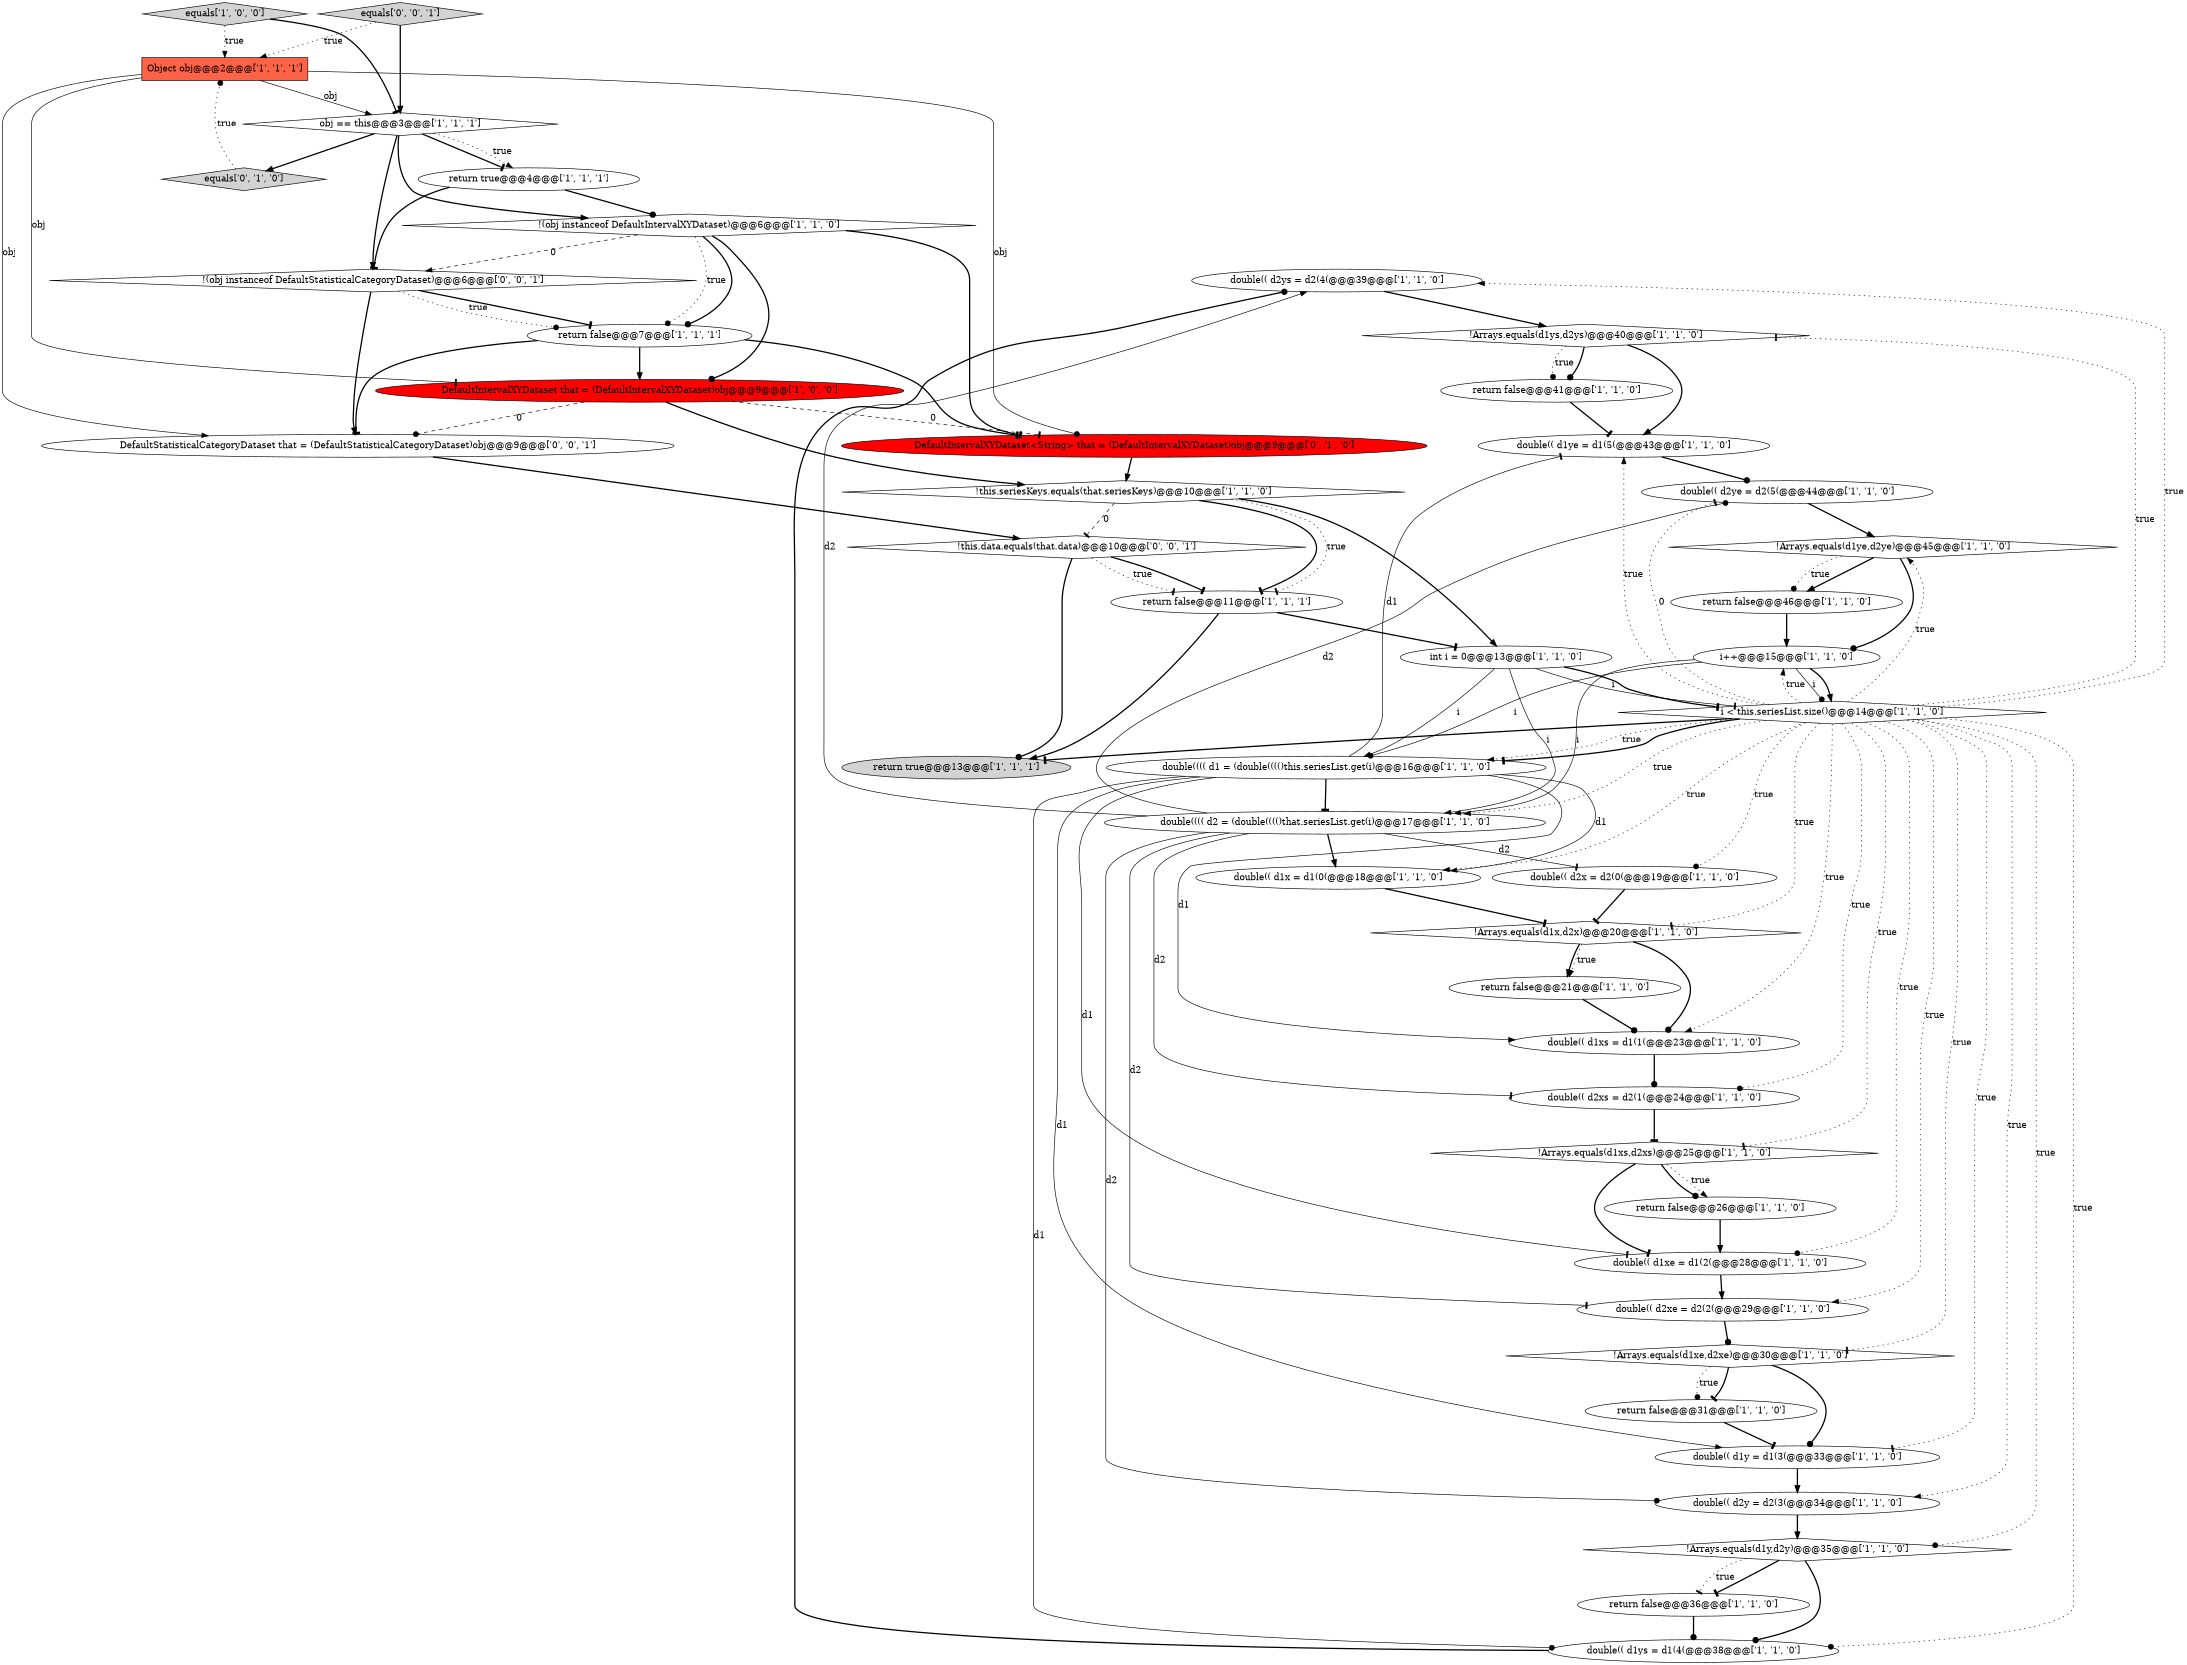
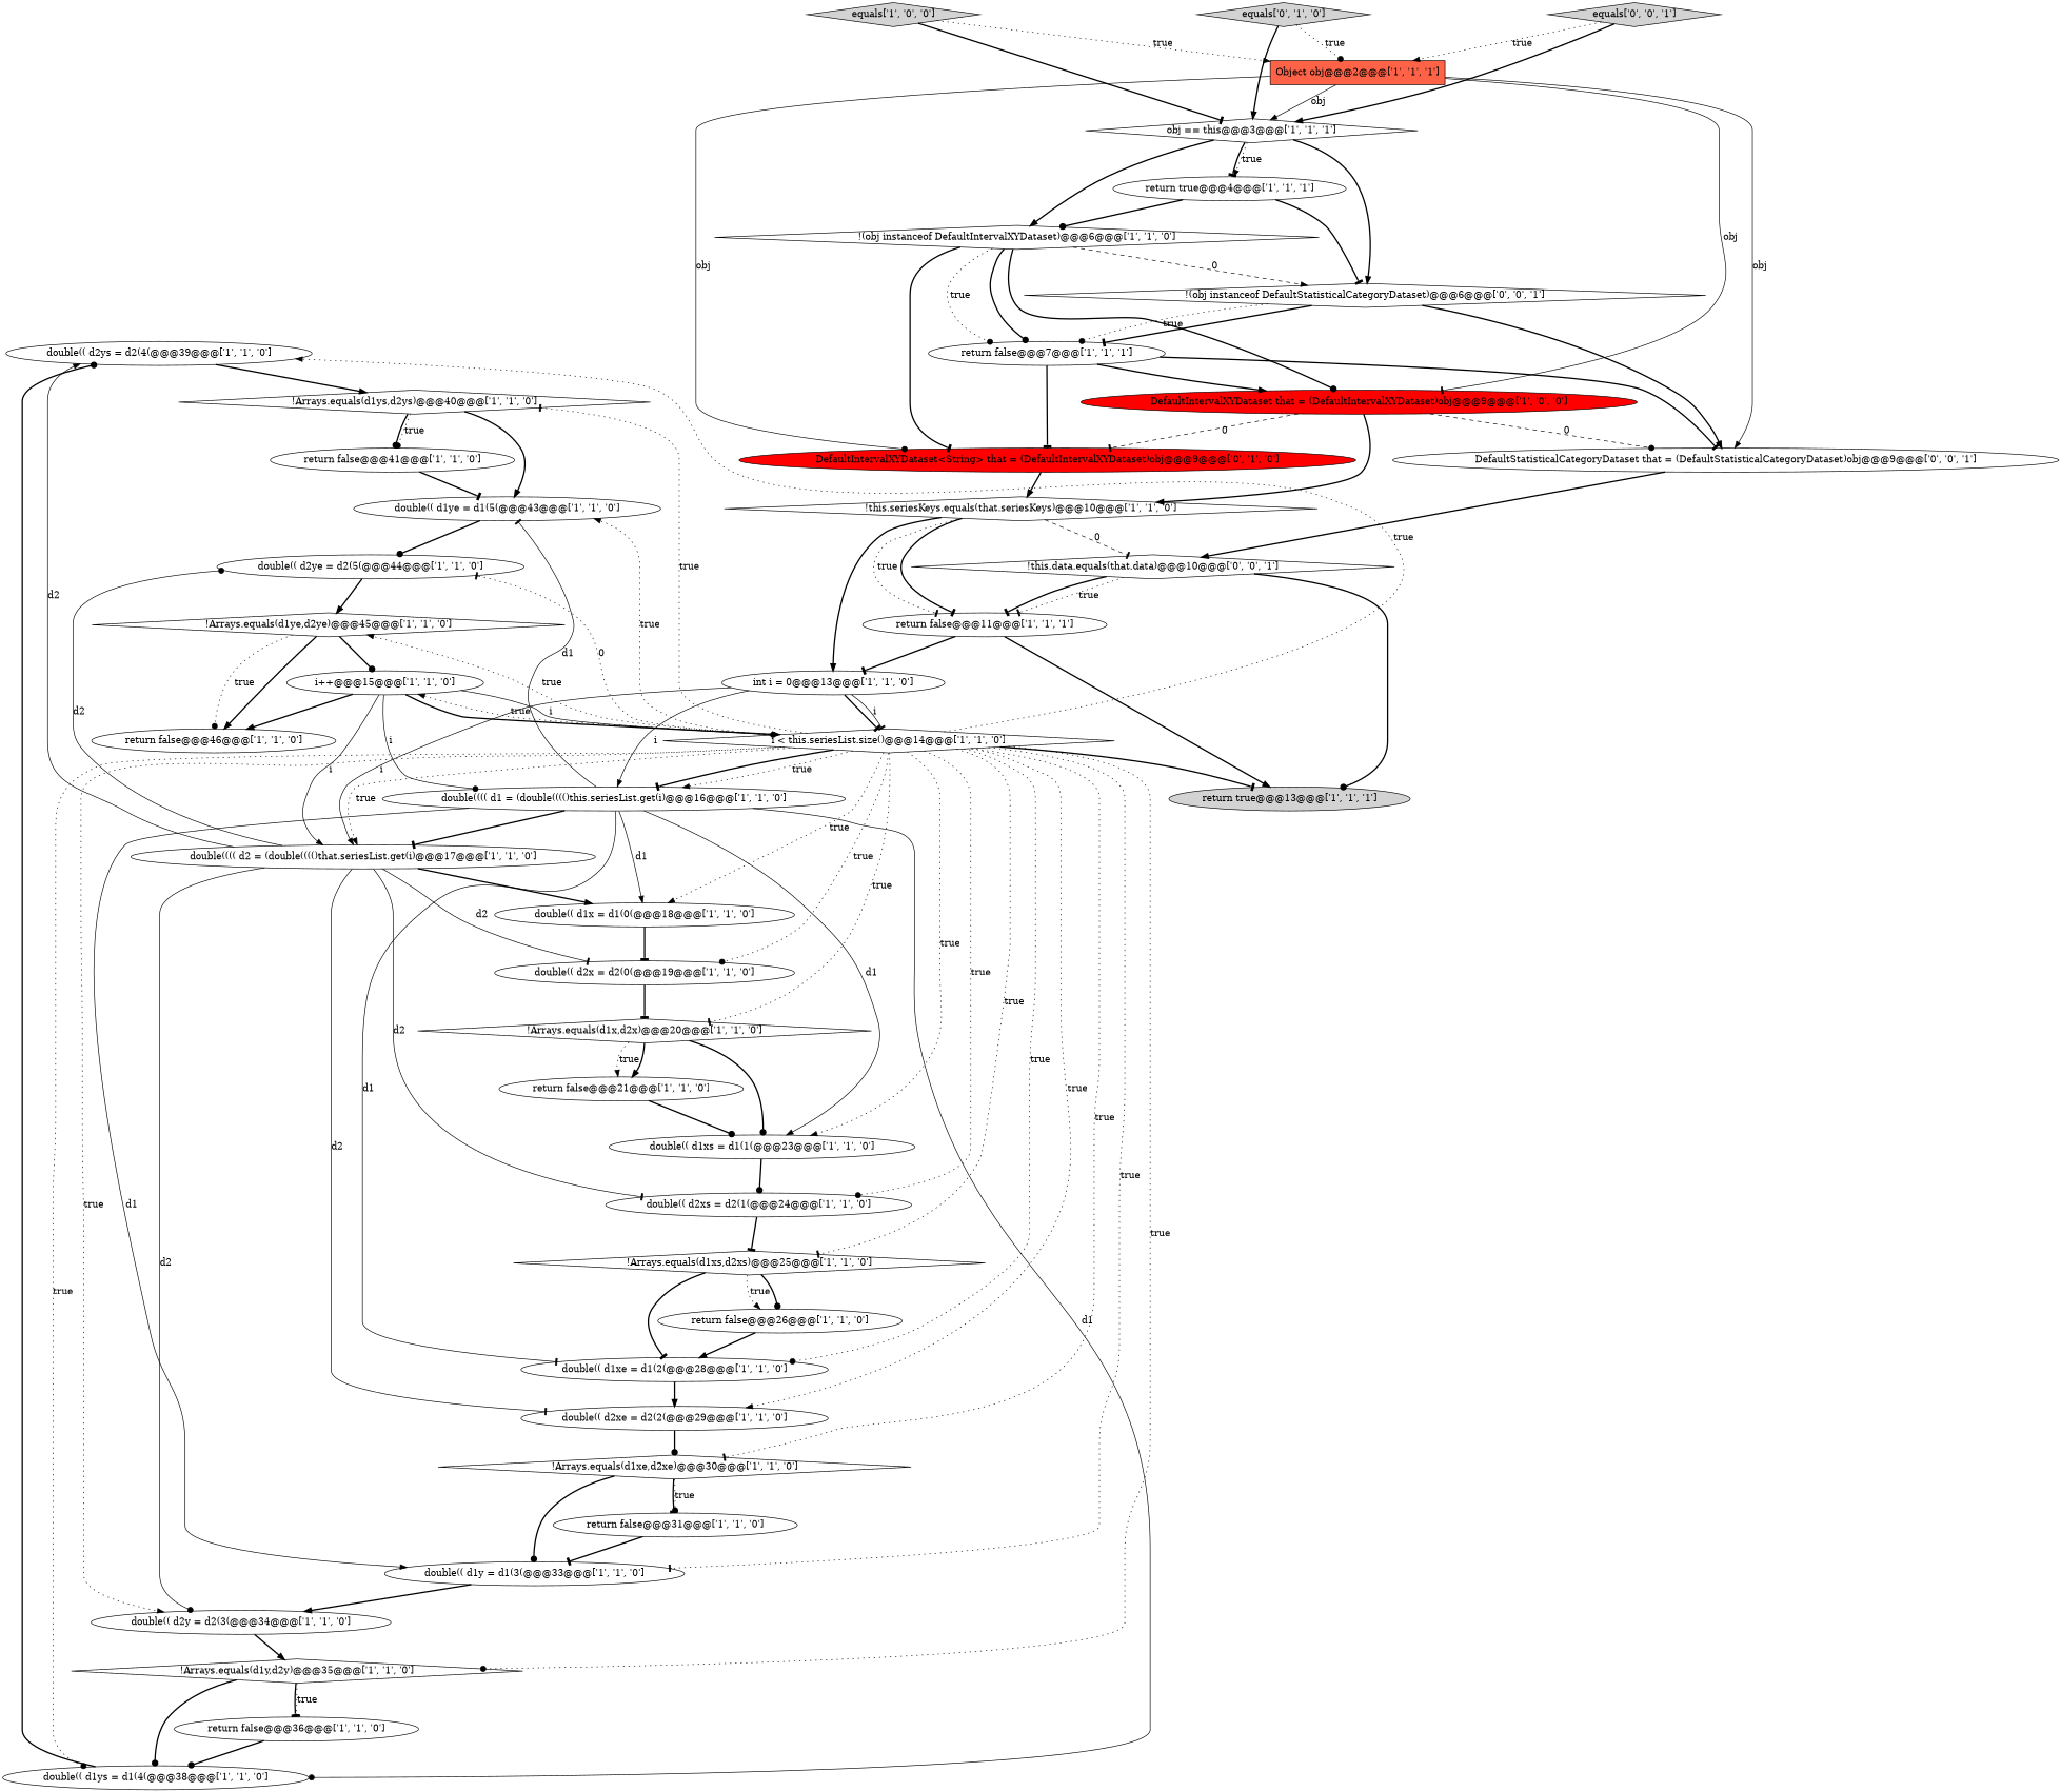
  digraph {
    node [fillcolor=white shape=ellipse style=filled]
    edge [arrowhead=normal style=bold]
    n1 [label="double(( d2ys = d2(4(@@@39@@@['1', '1', '0']"]
    n2 [label="!Arrays.equals(d1ys,d2ys)@@@40@@@['1', '1', '0']" shape=diamond]
    n3 [label="double(( d1ye = d1(5(@@@43@@@['1', '1', '0']"]
    n4 [label="return false@@@41@@@['1', '1', '0']"]
    n5 [label="!this.seriesKeys.equals(that.seriesKeys)@@@10@@@['1', '1', '0']" shape=diamond]
    n6 [label="return false@@@11@@@['1', '1', '1']"]
    n7 [label="int i = 0@@@13@@@['1', '1', '0']"]
    n8 [label="!this.data.equals(that.data)@@@10@@@['0', '0', '1']" shape=diamond]
    n9 [fillcolor=lightgray label="return true@@@13@@@['1', '1', '1']"]
    n10 [label="i < this.seriesList.size()@@@14@@@['1', '1', '0']" shape=diamond]
    n11 [label="double(((( d2 = (double(((()that.seriesList.get(i)@@@17@@@['1', '1', '0']"]
    n12 [label="double(((( d1 = (double(((()this.seriesList.get(i)@@@16@@@['1', '1', '0']"]
    n13 [label="return false@@@21@@@['1', '1', '0']"]
    n14 [label="double(( d1xs = d1(1(@@@23@@@['1', '1', '0']"]
    n15 [label="double(( d2xs = d2(1(@@@24@@@['1', '1', '0']"]
    n16 [label="!Arrays.equals(d1xs,d2xs)@@@25@@@['1', '1', '0']" shape=diamond]
    n17 [label="i++@@@15@@@['1', '1', '0']"]
    n18 [label="double(( d1ys = d1(4(@@@38@@@['1', '1', '0']"]
    n19 [label="!Arrays.equals(d1xe,d2xe)@@@30@@@['1', '1', '0']" shape=diamond]
    n20 [label="double(( d2xe = d2(2(@@@29@@@['1', '1', '0']"]
    n21 [label="double(( d1y = d1(3(@@@33@@@['1', '1', '0']"]
    n22 [label="!Arrays.equals(d1x,d2x)@@@20@@@['1', '1', '0']" shape=diamond]
    n23 [label="double(( d1xe = d1(2(@@@28@@@['1', '1', '0']"]
    n24 [label="double(( d2x = d2(0(@@@19@@@['1', '1', '0']"]
    n25 [label="double(( d2ye = d2(5(@@@44@@@['1', '1', '0']"]
    n26 [label="double(( d1x = d1(0(@@@18@@@['1', '1', '0']"]
    n27 [label="!Arrays.equals(d1ye,d2ye)@@@45@@@['1', '1', '0']" shape=diamond]
    n28 [label="!Arrays.equals(d1y,d2y)@@@35@@@['1', '1', '0']" shape=diamond]
    n29 [label="double(( d2y = d2(3(@@@34@@@['1', '1', '0']"]
    n30 [label="return false@@@26@@@['1', '1', '0']"]
    n31 [label="return false@@@31@@@['1', '1', '0']"]
    n32 [label="return false@@@46@@@['1', '1', '0']"]
    n33 [label="return false@@@36@@@['1', '1', '0']"]
    n34 [fillcolor=tomato label="Object obj@@@2@@@['1', '1', '1']" shape=box]
    n35 [label="DefaultStatisticalCategoryDataset that = (DefaultStatisticalCategoryDataset)obj@@@9@@@['0', '0', '1']"]
    n36 [fillcolor=red label="DefaultIntervalXYDataset<String> that = (DefaultIntervalXYDataset)obj@@@9@@@['0', '1', '0']"]
    n37 [label="obj == this@@@3@@@['1', '1', '1']" shape=diamond]
    n38 [fillcolor=red label="DefaultIntervalXYDataset that = (DefaultIntervalXYDataset)obj@@@9@@@['1', '0', '0']"]
    n39 [label="!(obj instanceof DefaultStatisticalCategoryDataset)@@@6@@@['0', '0', '1']" shape=diamond]
    n40 [label="return true@@@4@@@['1', '1', '1']"]
    n41 [label="!(obj instanceof DefaultIntervalXYDataset)@@@6@@@['1', '1', '0']" shape=diamond]
    n42 [fillcolor=lightgray label="equals['1', '0', '0']" shape=diamond]
    n43 [fillcolor=lightgray label="equals['0', '1', '0']" shape=diamond]
    n44 [label="return false@@@7@@@['1', '1', '1']"]
    n45 [fillcolor=lightgray label="equals['0', '0', '1']" shape=diamond]
    n1 -> n2
    n2 -> n3
    n2 -> n4 [arrowhead=dot]
    n2 -> n4 [arrowhead=dot label=true style=dotted]
    n3 -> n25 [arrowhead=dot]
    n4 -> n3 [arrowhead=tee]
    n5 -> n6 [arrowhead=tee]
    n5 -> n6 [arrowhead=tee label=true style=dotted]
    n5 -> n7
    n5 -> n8 [arrowhead=tee label=0 style=dashed]
    n6 -> n7 [arrowhead=tee]
    n6 -> n9
    n7 -> n10 [arrowhead=tee]
    n7 -> n10 [arrowhead=tee label=i style=solid]
    n7 -> n11 [label=i style=solid]
    n7 -> n12 [label=i style=solid]
    n8 -> n6 [arrowhead=tee label=true style=dotted]
    n8 -> n6 [arrowhead=tee]
    n8 -> n9 [arrowhead=dot]
    n10 -> n1 [label=true style=dotted]
    n10 -> n2 [arrowhead=tee label=true style=dotted]
    n10 -> n3 [label=true style=dotted]
    n10 -> n9 [arrowhead=tee]
    n10 -> n11 [label=true style=dotted]
    n10 -> n12 [label=true style=dotted]
    n10 -> n12 [arrowhead=tee]
    n10 -> n14 [label=true style=dotted]
    n10 -> n15 [arrowhead=dot label=true style=dotted]
    n10 -> n16 [arrowhead=tee label=true style=dotted]
    n10 -> n17 [label=true style=dotted]
    n10 -> n18 [arrowhead=dot label=true style=dotted]
    n10 -> n19 [arrowhead=tee label=true style=dotted]
    n10 -> n20 [label=true style=dotted]
    n10 -> n21 [arrowhead=tee label=true style=dotted]
    n10 -> n22 [arrowhead=tee label=true style=dotted]
    n10 -> n23 [arrowhead=dot label=true style=dotted]
    n10 -> n24 [arrowhead=dot label=true style=dotted]
    n10 -> n25 [arrowhead=tee label=0 style=dotted]
    n10 -> n26 [label=true style=dotted]
    n10 -> n27 [label=true style=dotted]
    n10 -> n28 [arrowhead=dot label=true style=dotted]
    n10 -> n29 [label=true style=dotted]
    n11 -> n1 [label=d2 style=solid]
    n11 -> n15 [arrowhead=tee label=d2 style=solid]
    n11 -> n20 [arrowhead=tee label=d2 style=solid]
    n11 -> n24 [arrowhead=tee label=d2 style=solid]
    n11 -> n25 [arrowhead=dot label=d2 style=solid]
    n11 -> n26
    n11 -> n29 [arrowhead=dot label=d2 style=solid]
    n12 -> n3 [arrowhead=tee label=d1 style=solid]
    n12 -> n11 [arrowhead=tee]
    n12 -> n14 [label=d1 style=solid]
    n12 -> n18 [arrowhead=dot label=d1 style=solid]
    n12 -> n21 [label=d1 style=solid]
    n12 -> n23 [arrowhead=tee label=d1 style=solid]
    n12 -> n26 [label=d1 style=solid]
    n13 -> n14 [arrowhead=dot]
    n14 -> n15 [arrowhead=dot]
    n15 -> n16 [arrowhead=tee]
    n16 -> n23 [arrowhead=tee]
    n16 -> n30 [label=true style=dotted]
    n16 -> n30 [arrowhead=dot]
    n17 -> n10
    n17 -> n10 [arrowhead=dot label=i style=solid]
    n17 -> n11 [label=i style=solid]
    n17 -> n12 [arrowhead=dot label=i style=solid]
    n18 -> n1 [arrowhead=dot]
    n19 -> n21 [arrowhead=dot]
    n19 -> n31 [arrowhead=tee]
    n19 -> n31 [arrowhead=dot label=true style=dotted]
    n20 -> n19 [arrowhead=dot]
    n21 -> n29
    n22 -> n13 [label=true style=dotted]
    n22 -> n13
    n22 -> n14 [arrowhead=dot]
    n23 -> n20
    n24 -> n22 [arrowhead=tee]
    n25 -> n27
-   n26 -> n22 [arrowhead=tee]
+   n26 -> n24 [arrowhead=tee]
    n27 -> n17 [arrowhead=dot]
    n27 -> n32
    n27 -> n32 [arrowhead=dot label=true style=dotted]
    n28 -> n18 [arrowhead=dot]
    n28 -> n33 [arrowhead=tee]
    n28 -> n33 [arrowhead=tee label=true style=dotted]
    n29 -> n28
    n30 -> n23
    n31 -> n21 [arrowhead=tee]
-   n32 -> n17
+   n17 -> n32
    n33 -> n18 [arrowhead=dot]
    n34 -> n35 [label=obj style=solid]
    n34 -> n36 [arrowhead=dot label=obj style=solid]
    n34 -> n37 [label=obj style=solid]
    n34 -> n38 [arrowhead=tee label=obj style=solid]
    n35 -> n8
    n36 -> n5
    n37 -> n39
    n37 -> n40 [arrowhead=tee]
    n37 -> n40 [label=true style=dotted]
    n37 -> n41
    n38 -> n5
    n38 -> n35 [arrowhead=dot label=0 style=dashed]
    n38 -> n36 [arrowhead=tee label=0 style=dashed]
    n39 -> n35
    n39 -> n44 [arrowhead=tee]
    n39 -> n44 [arrowhead=dot label=true style=dotted]
    n40 -> n39 [arrowhead=tee]
    n40 -> n41 [arrowhead=dot]
    n41 -> n36 [arrowhead=tee]
    n41 -> n38 [arrowhead=dot]
    n41 -> n39 [label=0 style=dashed]
    n41 -> n44 [arrowhead=dot label=true style=dotted]
    n41 -> n44 [arrowhead=dot]
    n42 -> n34 [label=true style=dotted]
    n42 -> n37 [arrowhead=tee]
    n43 -> n34 [arrowhead=dot label=true style=dotted]
-   n37 -> n43
+   n43 -> n37
    n44 -> n35 [arrowhead=tee]
    n44 -> n36 [arrowhead=tee]
    n44 -> n38
    n45 -> n34 [label=true style=dotted]
    n45 -> n37
  }
